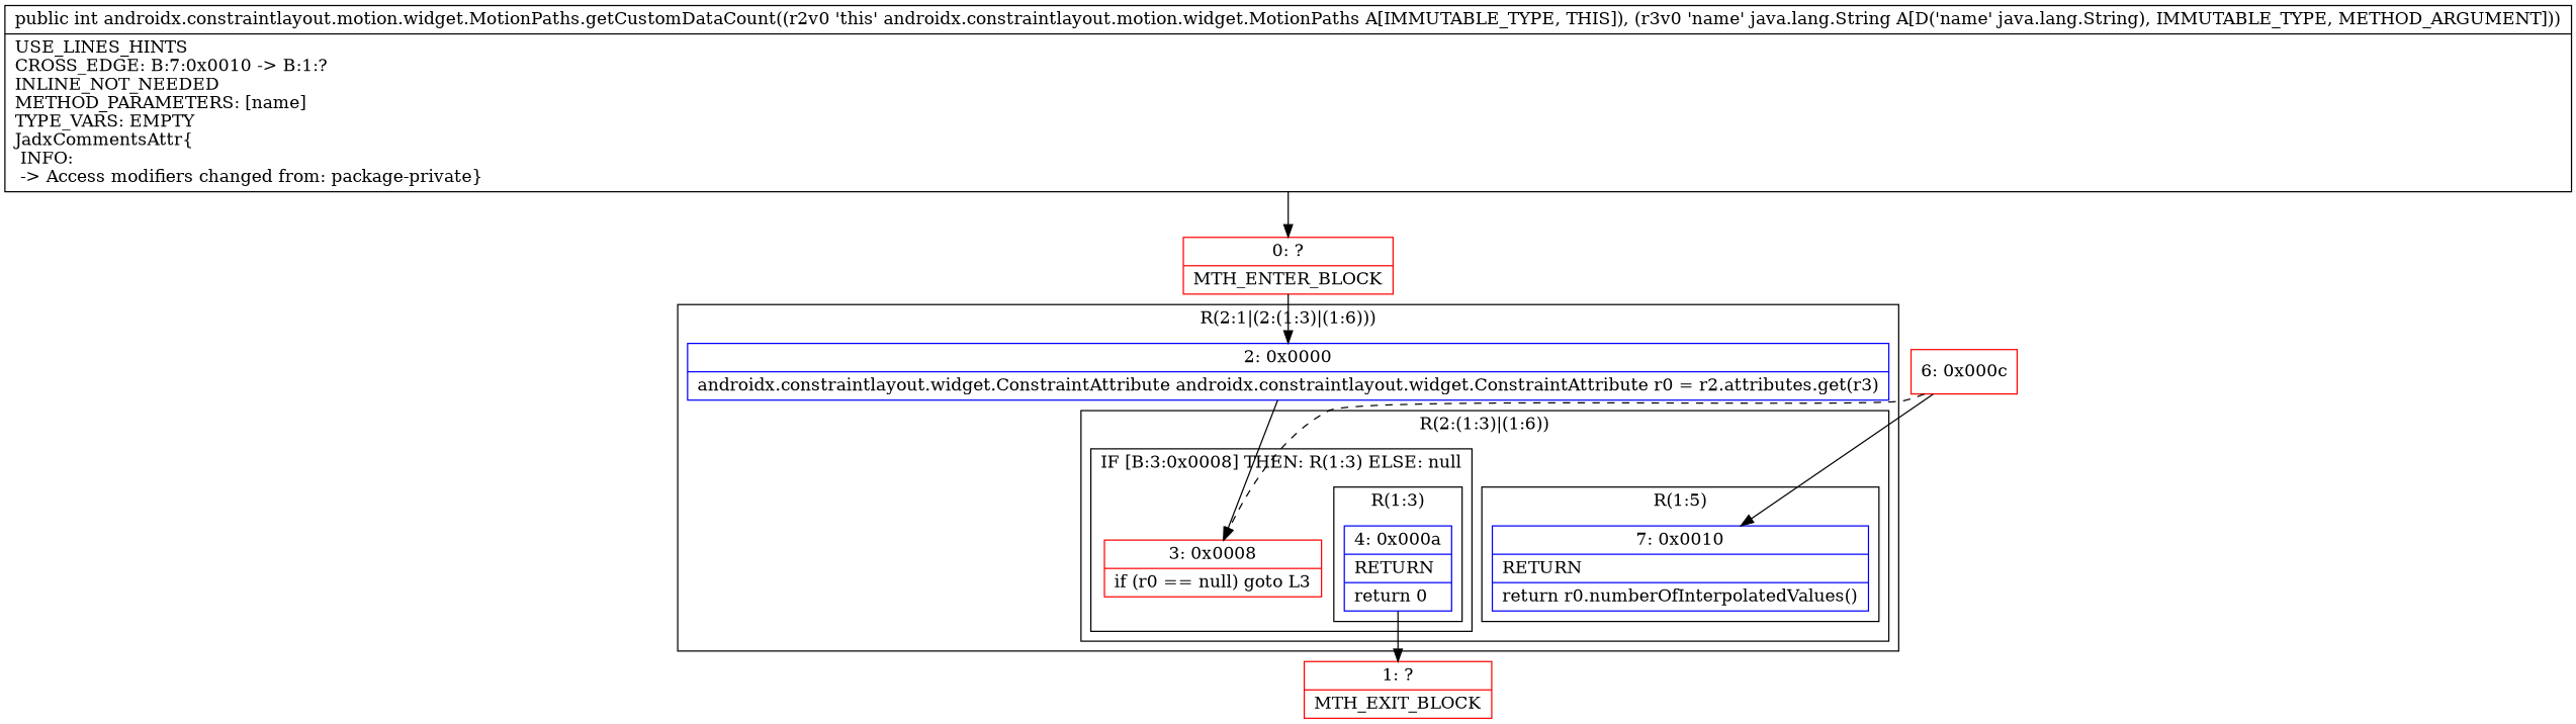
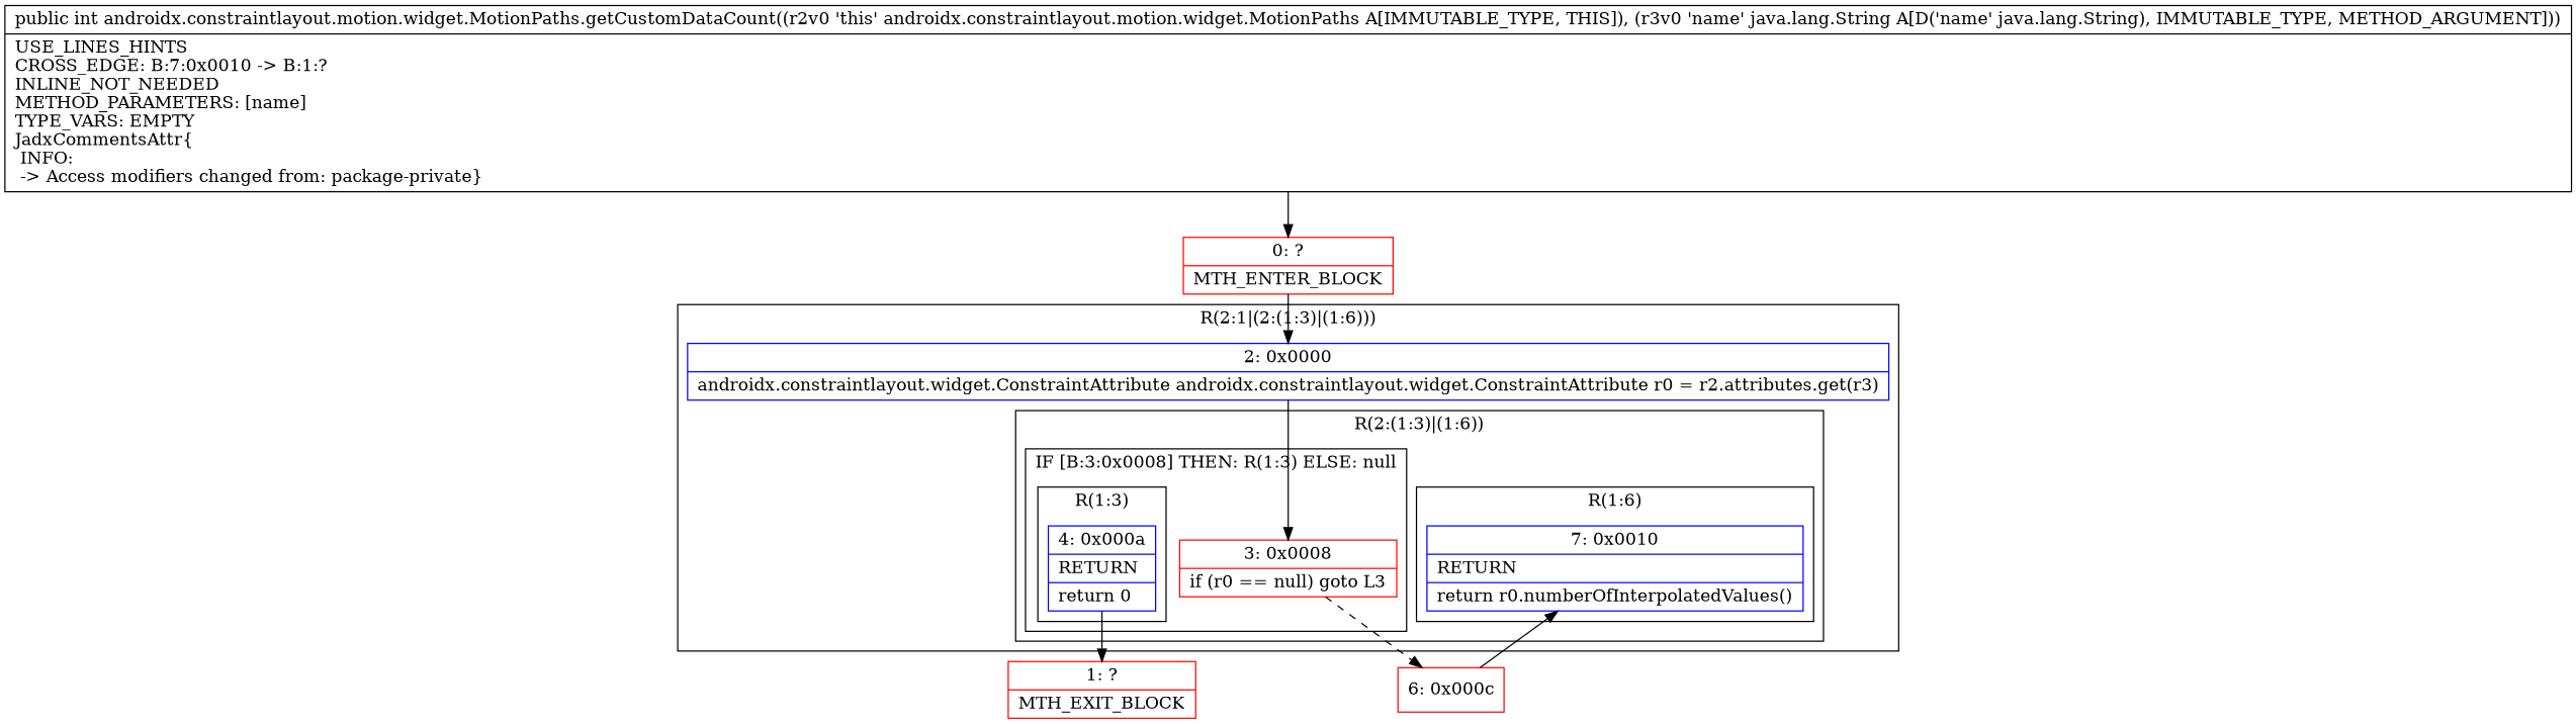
  digraph {
    node [color=red shape=record]
    n1 [color=blue label="{4\:\ 0x000a|RETURN\l|return 0\l}"]
    n2 [label="{3\:\ 0x0008|if (r0 == null) goto L3\l}"]
    n3 [color=blue label="{7\:\ 0x0010|RETURN\l|return r0.numberOfInterpolatedValues()\l}"]
    n4 [color=blue label="{2\:\ 0x0000|androidx.constraintlayout.widget.ConstraintAttribute androidx.constraintlayout.widget.ConstraintAttribute r0 = r2.attributes.get(r3)\l}"]
    n5 [label="{1\:\ ?|MTH_EXIT_BLOCK\l}"]
    n6 [label="{6\:\ 0x000c}"]
    n7 [label="{0\:\ ?|MTH_ENTER_BLOCK\l}"]
    n8 [label="{public int androidx.constraintlayout.motion.widget.MotionPaths.getCustomDataCount((r2v0 'this' androidx.constraintlayout.motion.widget.MotionPaths A[IMMUTABLE_TYPE, THIS]), (r3v0 'name' java.lang.String A[D('name' java.lang.String), IMMUTABLE_TYPE, METHOD_ARGUMENT]))  | USE_LINES_HINTS\lCROSS_EDGE: B:7:0x0010 \-\> B:1:?\lINLINE_NOT_NEEDED\lMETHOD_PARAMETERS: [name]\lTYPE_VARS: EMPTY\lJadxCommentsAttr\{\l INFO: \l \-\> Access modifiers changed from: package\-private\}\l}" color=""]
    subgraph cluster_1 {
      label="R(2:1|(2:(1:3)|(1:6)))"
      n4
      subgraph cluster_2 {
        label="R(2:(1:3)|(1:6))"
        subgraph cluster_3 {
          label="IF [B:3:0x0008] THEN: R(1:3) ELSE: null"
          n2
          subgraph cluster_4 {
            label="R(1:3)"
            n1
          }
        }
        subgraph cluster_5 {
-         label="R(1:5)"
+         label="R(1:6)"
          n3
        }
      }
    }
    n1 -> n5
-   n6 -> n2 [style=dashed]
+   n2 -> n6 [style=dashed]
    n4 -> n2
    n6 -> n3
    n7 -> n4
    n8 -> n7
  }
